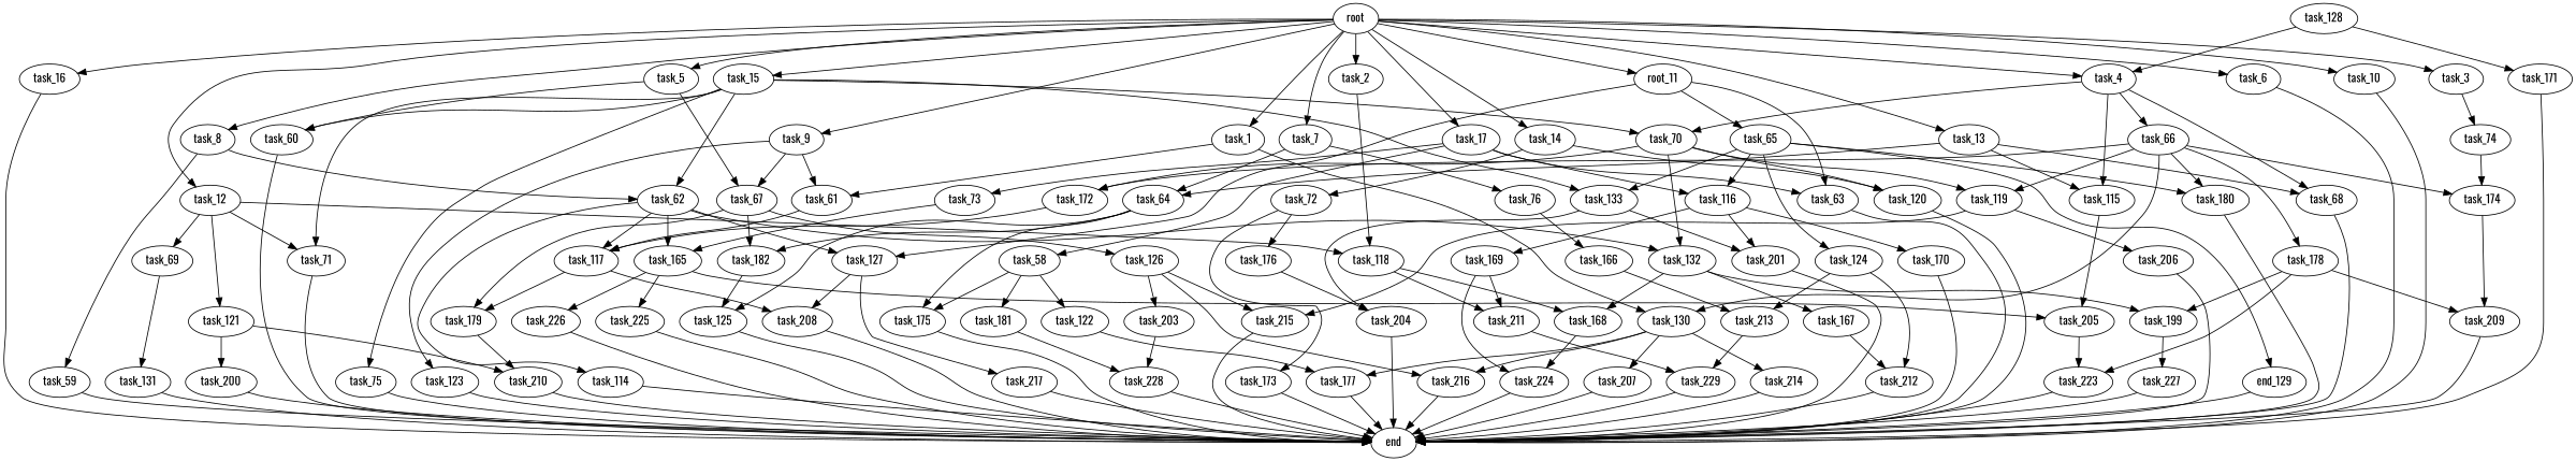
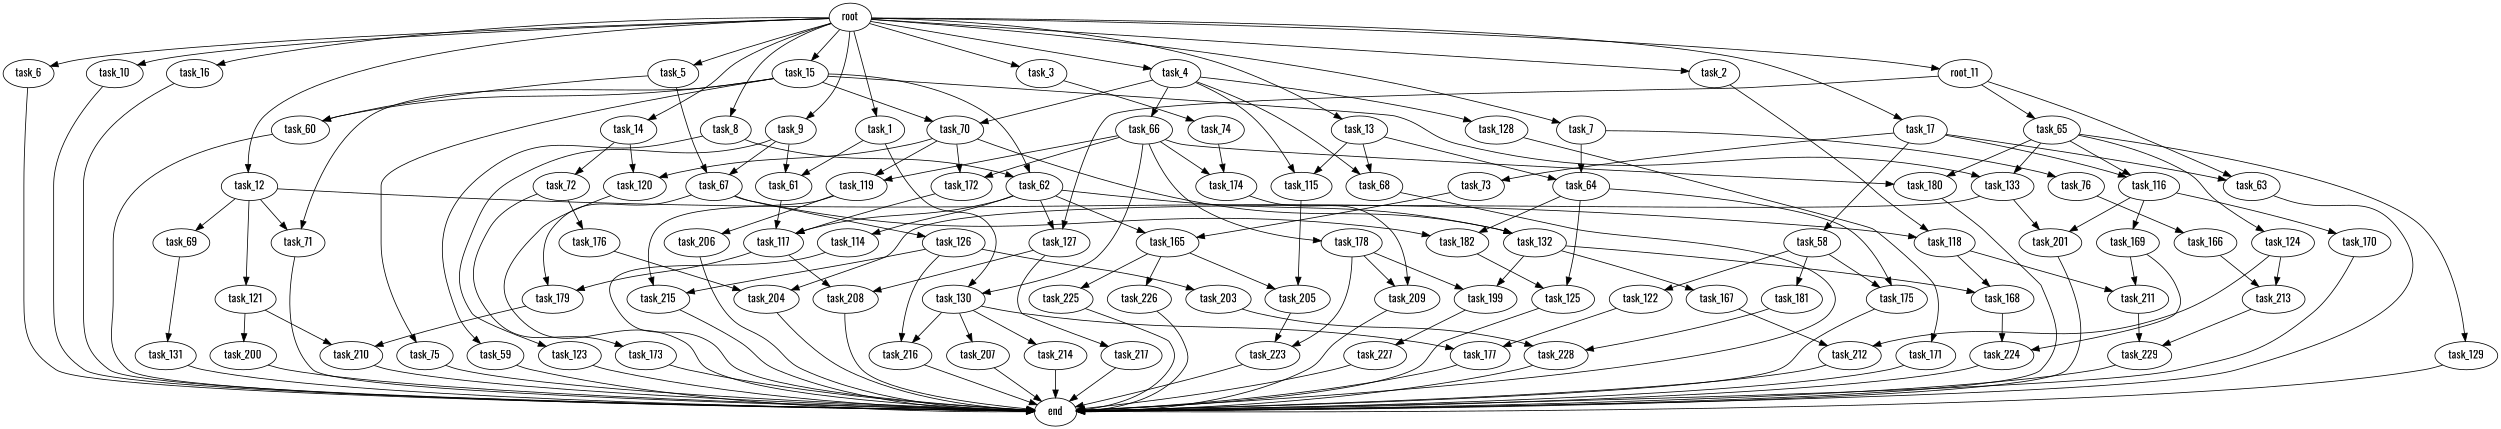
  digraph {
    fontname=Oswald
    node [fontname=Oswald]
    edge [fontname=Oswald]
    root
    task_1
    task_2
    task_3
    task_4
    task_5
    task_6
    task_7
    task_8
    task_9
    task_10
    n12 [label=root_11]
    task_12
    task_13
    task_14
    task_15
    task_16
    task_17
    task_61
    task_130
    task_118
    task_74
    task_66
    task_68
    task_70
    task_115
    task_128
    task_60
    task_67
    end
    task_64
    task_76
    task_59
    task_62
    task_123
    task_63
    task_65
    task_127
    task_69
    task_71
    task_121
    task_72
    task_120
    task_75
    task_133
    task_58
    task_73
    task_116
    task_117
    task_177
    task_216
    task_207
    task_214
    task_168
    task_211
    task_174
    task_180
    task_119
    task_172
    task_178
    task_132
    task_205
    task_171
    task_182
    task_126
    task_179
    task_175
    task_125
    task_166
    task_114
    task_165
    task_124
-   task_129 [label=end_129]
+   task_129
    task_208
    task_217
    task_131
    task_200
    task_210
    task_173
    task_176
    task_201
    task_204
    task_122
    task_181
    task_169
    task_170
    task_228
    task_167
    task_199
    task_225
    task_226
    task_212
    task_213
    task_206
    task_215
    task_209
    task_223
    task_203
    task_224
    task_229
    task_227
    root -> task_1
    root -> task_2
    root -> task_3
    root -> task_4
    root -> task_5
    root -> task_6
    root -> task_7
    root -> task_8
    root -> task_9
    root -> task_10
    root -> n12
    root -> task_12
    root -> task_13
    root -> task_14
    root -> task_15
    root -> task_16
    root -> task_17
    task_1 -> task_61
    task_1 -> task_130
    task_2 -> task_118
    task_3 -> task_74
    task_4 -> task_66
    task_4 -> task_68
    task_4 -> task_70
    task_4 -> task_115
-   task_128 -> task_4
+   task_4 -> task_128
    task_5 -> task_60
    task_5 -> task_67
    task_6 -> end
    task_7 -> task_64
    task_7 -> task_76
    task_8 -> task_59
    task_8 -> task_62
    task_9 -> task_61
    task_9 -> task_67
    task_9 -> task_123
    task_10 -> end
    n12 -> task_63
    n12 -> task_65
    n12 -> task_127
    task_12 -> task_118
    task_12 -> task_69
    task_12 -> task_71
    task_12 -> task_121
    task_13 -> task_68
    task_13 -> task_115
    task_13 -> task_64
    task_14 -> task_72
    task_14 -> task_120
    task_15 -> task_70
    task_15 -> task_60
    task_15 -> task_62
    task_15 -> task_71
    task_15 -> task_75
    task_15 -> task_133
    task_16 -> end
    task_17 -> task_63
    task_17 -> task_58
    task_17 -> task_73
    task_17 -> task_116
    task_61 -> task_117
    task_130 -> task_177
    task_130 -> task_216
    task_130 -> task_207
    task_130 -> task_214
    task_118 -> task_168
    task_118 -> task_211
    task_74 -> task_174
    task_66 -> task_130
    task_66 -> task_174
    task_66 -> task_180
    task_66 -> task_119
    task_66 -> task_172
    task_66 -> task_178
    task_68 -> end
    task_70 -> task_120
    task_70 -> task_119
    task_70 -> task_172
    task_70 -> task_132
    task_115 -> task_205
    task_128 -> task_171
    task_60 -> end
    task_67 -> task_182
    task_67 -> task_126
    task_67 -> task_179
    task_64 -> task_182
    task_64 -> task_175
    task_64 -> task_125
    task_76 -> task_166
    task_59 -> end
    task_62 -> task_127
    task_62 -> task_117
    task_62 -> task_132
    task_62 -> task_114
    task_62 -> task_165
    task_123 -> end
    task_63 -> end
    task_65 -> task_133
    task_65 -> task_116
    task_65 -> task_180
    task_65 -> task_124
    task_65 -> task_129
    task_127 -> task_208
    task_127 -> task_217
    task_69 -> task_131
    task_71 -> end
    task_121 -> task_200
    task_121 -> task_210
    task_72 -> task_173
    task_72 -> task_176
    task_120 -> end
    task_75 -> end
    task_133 -> task_201
    task_133 -> task_204
    task_58 -> task_175
    task_58 -> task_122
    task_58 -> task_181
    task_73 -> task_165
    task_116 -> task_201
    task_116 -> task_169
    task_116 -> task_170
    task_117 -> task_179
    task_117 -> task_208
    task_177 -> end
    task_216 -> end
    task_207 -> end
    task_214 -> end
    task_168 -> task_224
    task_211 -> task_229
    task_174 -> task_209
    task_180 -> end
    task_119 -> task_206
    task_119 -> task_215
    task_172 -> task_117
    task_178 -> task_199
    task_178 -> task_209
    task_178 -> task_223
    task_132 -> task_168
    task_132 -> task_167
    task_132 -> task_199
    task_205 -> task_223
    task_171 -> end
    task_182 -> task_125
    task_126 -> task_216
    task_126 -> task_215
    task_126 -> task_203
    task_179 -> task_210
    task_175 -> end
    task_125 -> end
    task_166 -> task_213
    task_114 -> end
    task_165 -> task_205
    task_165 -> task_225
    task_165 -> task_226
    task_124 -> task_212
    task_124 -> task_213
    task_129 -> end
    task_208 -> end
    task_217 -> end
    task_131 -> end
    task_200 -> end
    task_210 -> end
    task_173 -> end
    task_176 -> task_204
    task_201 -> end
    task_204 -> end
    task_122 -> task_177
    task_181 -> task_228
    task_169 -> task_211
    task_169 -> task_224
    task_170 -> end
    task_228 -> end
    task_167 -> task_212
    task_199 -> task_227
    task_225 -> end
    task_226 -> end
    task_212 -> end
    task_213 -> task_229
    task_206 -> end
    task_215 -> end
    task_209 -> end
    task_223 -> end
    task_203 -> task_228
    task_224 -> end
    task_229 -> end
    task_227 -> end
  }
